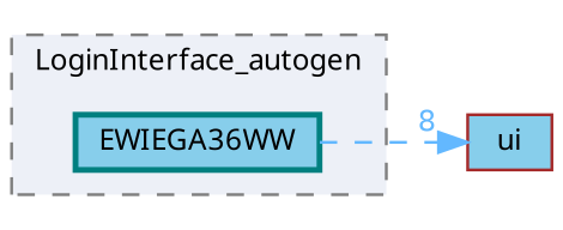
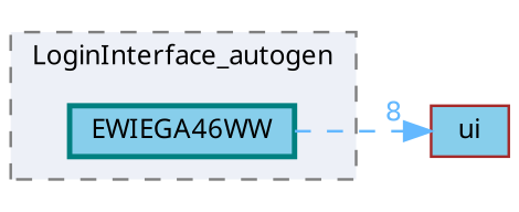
  digraph {
    compound=true
    rankdir=LR
    fontname="Noto Sans"
    node [fillcolor=skyblue fontname="Noto Sans" fontsize=10 shape=box]
-   n1 [color=teal height=0.2 label=EWIEGA36WW style="filled,bold" width=0.4]
+   n1 [color=teal height=0.2 label=EWIEGA46WW style="filled,bold" width=0.4]
    n2 [color=brown height=0.2 label=ui style=filled width=0.4]
    subgraph cluster_1 {
      bgcolor="#edf0f7"
      fontsize=10
      label=LoginInterface_autogen
      pencolor=grey50
      style="filled,dashed"
      n1
    }
    n1 -> n2 [color=steelblue1 fontcolor=steelblue1 fontname="Noto Sans" fontsize=10 headlabel=8 labeldistance=1.5 labelfontname=Helvetica labelfontsize=10 style=dashed]
  }
